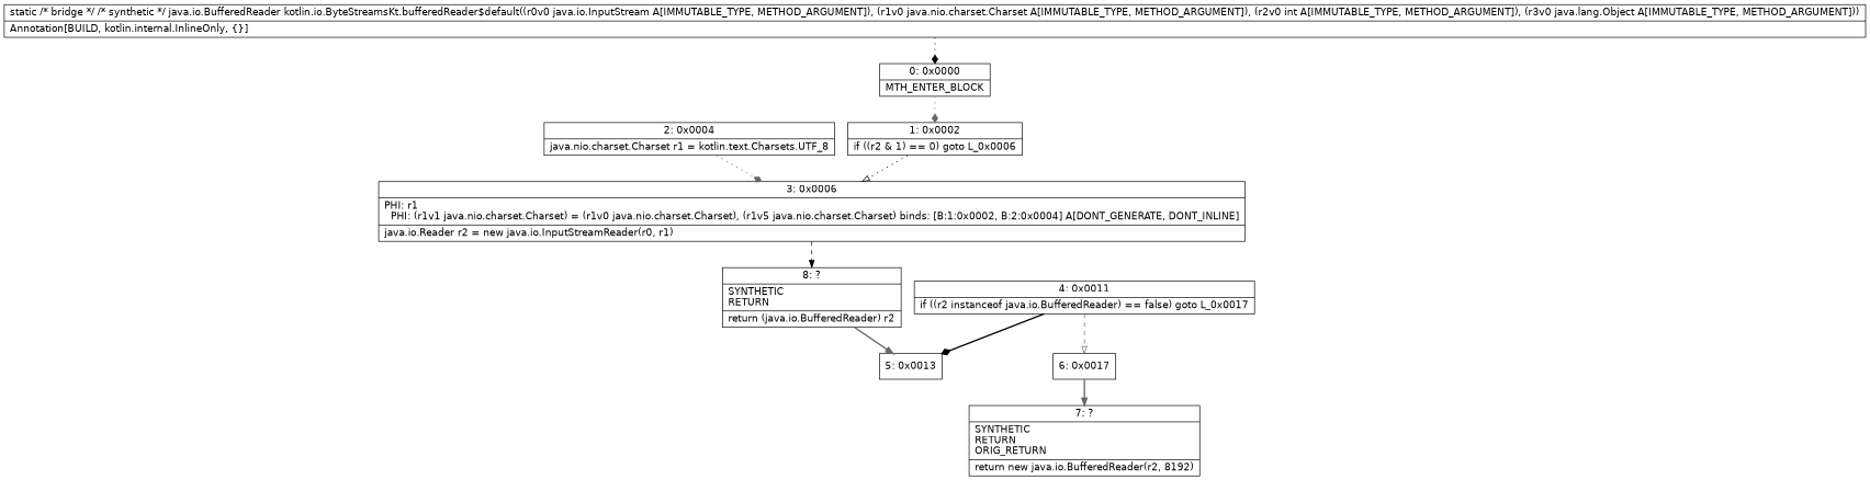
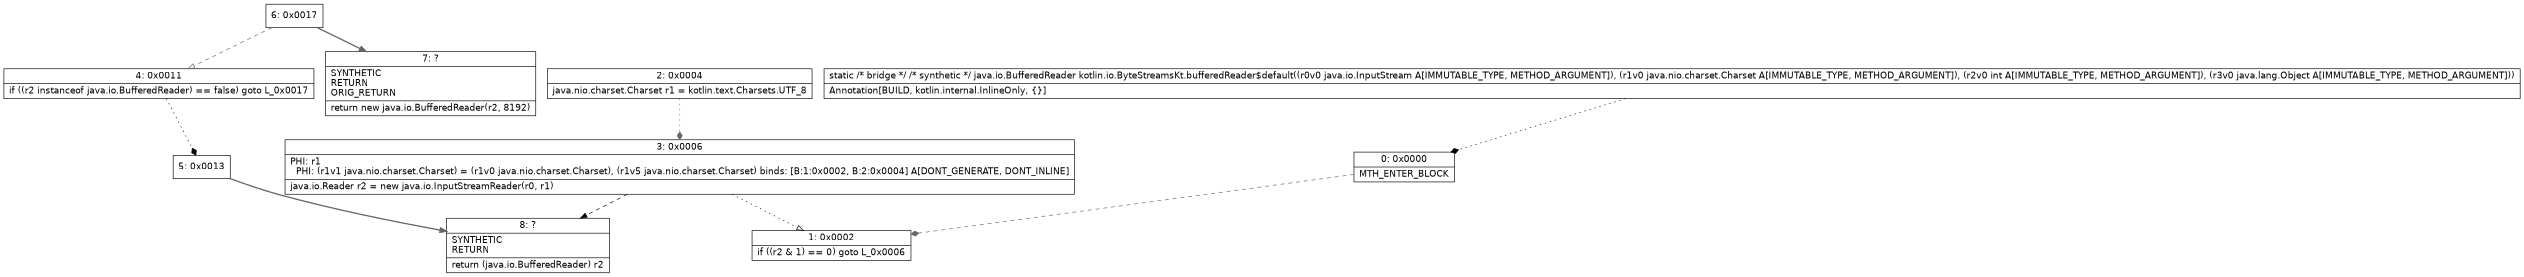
  digraph {
    fontname="DejaVu Sans"
    node [fontname="DejaVu Sans" shape=record]
    edge [arrowhead=diamond color=gray40 fontname="DejaVu Sans" style=dotted]
    n1 [label="{0\:\ 0x0000|MTH_ENTER_BLOCK\l}"]
    n2 [label="{1\:\ 0x0002|if ((r2 & 1) == 0) goto L_0x0006\l}"]
    n3 [label="{3\:\ 0x0006|PHI: r1 \l  PHI: (r1v1 java.nio.charset.Charset) = (r1v0 java.nio.charset.Charset), (r1v5 java.nio.charset.Charset) binds: [B:1:0x0002, B:2:0x0004] A[DONT_GENERATE, DONT_INLINE]\l|java.io.Reader r2 = new java.io.InputStreamReader(r0, r1)\l}"]
    n4 [label="{2\:\ 0x0004|java.nio.charset.Charset r1 = kotlin.text.Charsets.UTF_8\l}"]
    n5 [label="{8\:\ ?|SYNTHETIC\lRETURN\l|return (java.io.BufferedReader) r2\l}"]
    n6 [label="{4\:\ 0x0011|if ((r2 instanceof java.io.BufferedReader) == false) goto L_0x0017\l}"]
    n7 [label="{5\:\ 0x0013}"]
    n8 [label="{6\:\ 0x0017}"]
    n9 [label="{7\:\ ?|SYNTHETIC\lRETURN\lORIG_RETURN\l|return new java.io.BufferedReader(r2, 8192)\l}"]
    n10 [label="{static \/* bridge *\/ \/* synthetic *\/ java.io.BufferedReader kotlin.io.ByteStreamsKt.bufferedReader$default((r0v0 java.io.InputStream A[IMMUTABLE_TYPE, METHOD_ARGUMENT]), (r1v0 java.nio.charset.Charset A[IMMUTABLE_TYPE, METHOD_ARGUMENT]), (r2v0 int A[IMMUTABLE_TYPE, METHOD_ARGUMENT]), (r3v0 java.lang.Object A[IMMUTABLE_TYPE, METHOD_ARGUMENT]))  | Annotation[BUILD, kotlin.internal.InlineOnly, \{\}]\l}"]
-   n1 -> n2
-   n2 -> n3 [arrowhead=onormal color=black]
+   n1 -> n2 [style=dashed]
+   n3 -> n2 [arrowhead=onormal color=black]
    n3 -> n5 [arrowhead=normal color=black style=dashed]
    n4 -> n3
-   n6 -> n7 [color=black style=bold]
-   n6 -> n8 [arrowhead=onormal style=dashed]
-   n5 -> n7 [arrowhead=normal style=bold]
+   n6 -> n7 [color=black]
+   n8 -> n6 [arrowhead=onormal style=dashed]
+   n7 -> n5 [arrowhead=normal style=bold]
    n8 -> n9 [arrowhead=normal style=bold]
    n10 -> n1 [color=black]
  }
